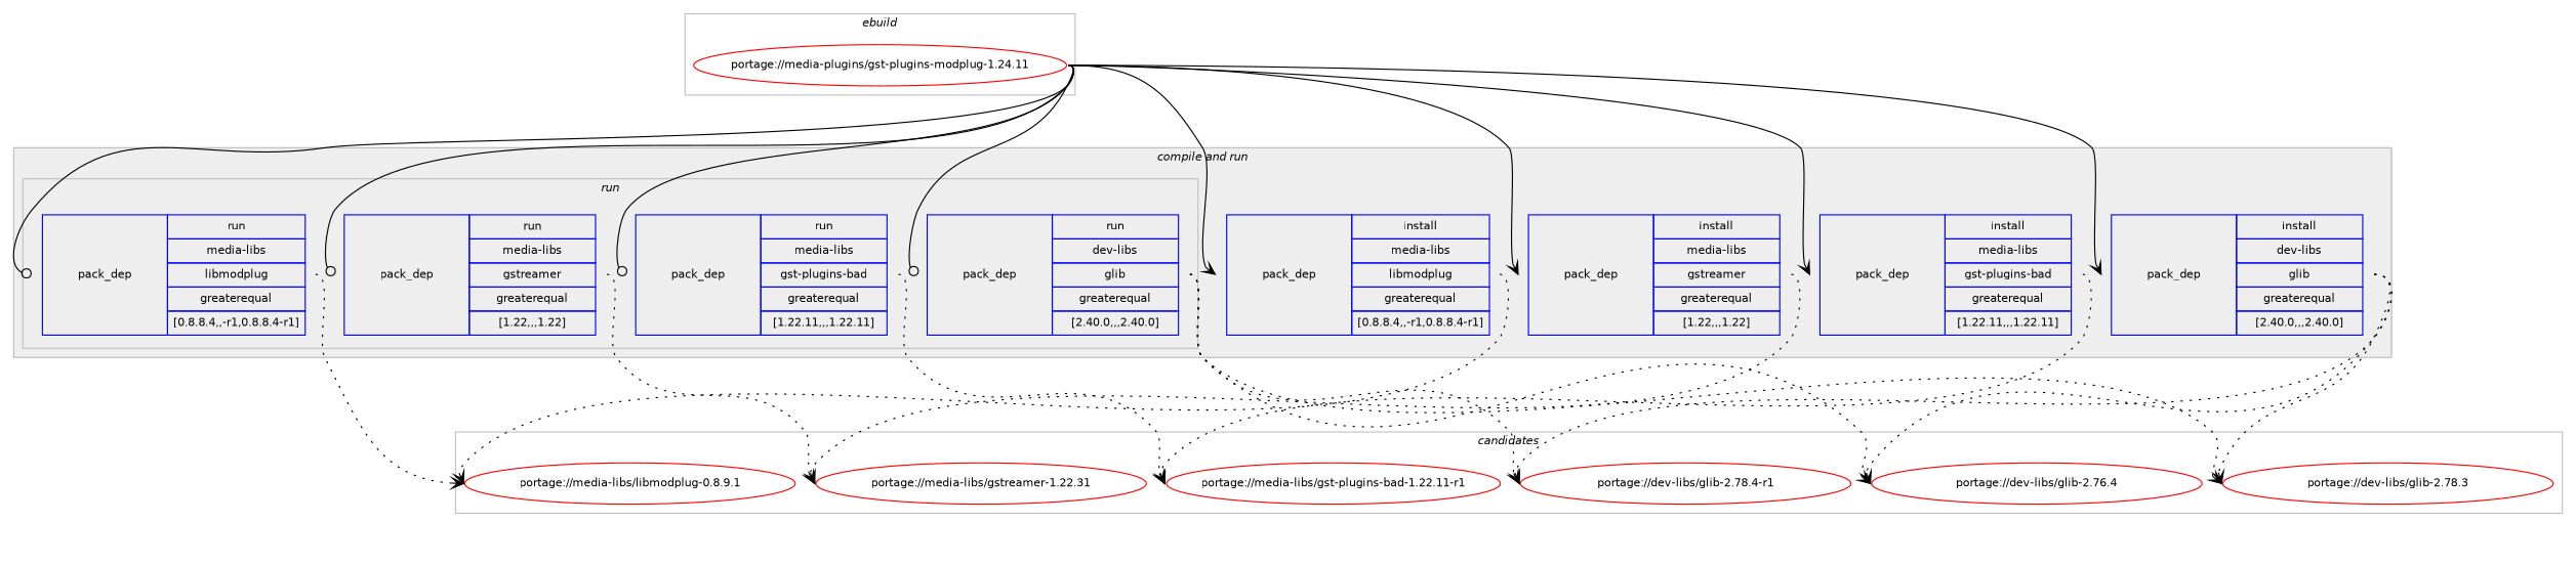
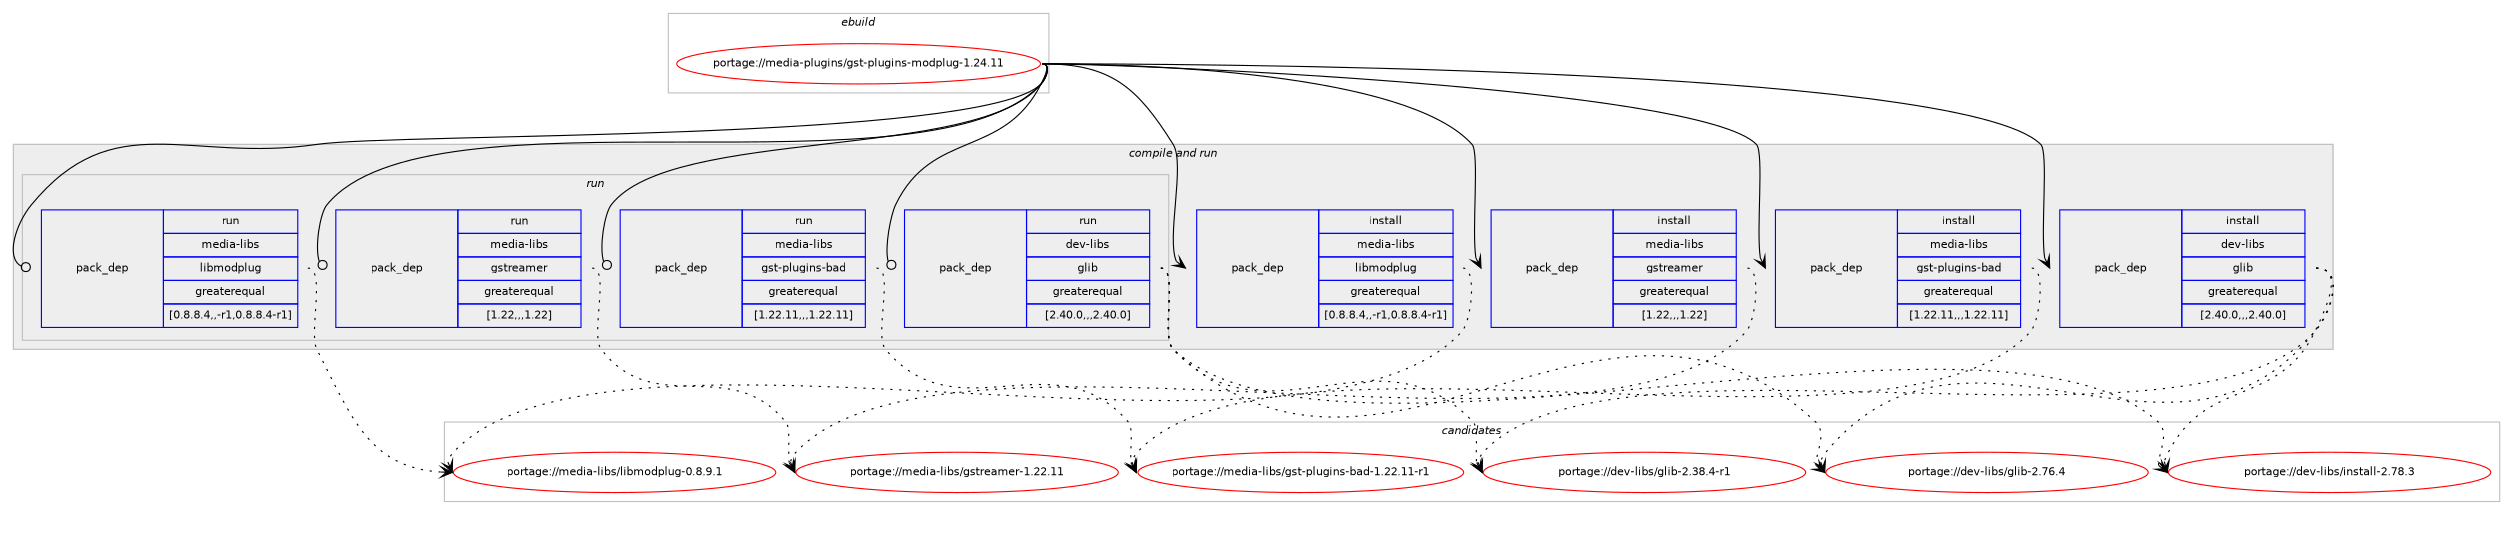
  digraph {
    compound=true
    concentrate=true
    fontname=Helvetica
    fontsize=10
    newrank=true
    rankdir=TB
    ranksep=1.5
    node [color=blue fontname=Helvetica fontsize=10 shape=none]
    edge [arrowhead=vee headport=w style=dotted tailport=e weight=100]
    n1 [color=red label="portage://media-plugins/gst-plugins-modplug-1.24.11" width=4 shape=""]
    n2 [label=<<TABLE BORDER="0" CELLBORDER="1" CELLSPACING="0" CELLPADDING="4" WIDTH="220"><TR><TD ROWSPAN="6" CELLPADDING="30">pack_dep</TD></TR><TR><TD WIDTH="110">install</TD></TR><TR><TD>dev-libs</TD></TR><TR><TD>glib</TD></TR><TR><TD>greaterequal</TD></TR><TR><TD>[2.40.0,,,2.40.0]</TD></TR></TABLE>>]
    n3 [label=<<TABLE BORDER="0" CELLBORDER="1" CELLSPACING="0" CELLPADDING="4" WIDTH="220"><TR><TD ROWSPAN="6" CELLPADDING="30">pack_dep</TD></TR><TR><TD WIDTH="110">install</TD></TR><TR><TD>media-libs</TD></TR><TR><TD>gst-plugins-bad</TD></TR><TR><TD>greaterequal</TD></TR><TR><TD>[1.22.11,,,1.22.11]</TD></TR></TABLE>>]
    n4 [label=<<TABLE BORDER="0" CELLBORDER="1" CELLSPACING="0" CELLPADDING="4" WIDTH="220"><TR><TD ROWSPAN="6" CELLPADDING="30">pack_dep</TD></TR><TR><TD WIDTH="110">install</TD></TR><TR><TD>media-libs</TD></TR><TR><TD>gstreamer</TD></TR><TR><TD>greaterequal</TD></TR><TR><TD>[1.22,,,1.22]</TD></TR></TABLE>>]
    n5 [label=<<TABLE BORDER="0" CELLBORDER="1" CELLSPACING="0" CELLPADDING="4" WIDTH="220"><TR><TD ROWSPAN="6" CELLPADDING="30">pack_dep</TD></TR><TR><TD WIDTH="110">install</TD></TR><TR><TD>media-libs</TD></TR><TR><TD>libmodplug</TD></TR><TR><TD>greaterequal</TD></TR><TR><TD>[0.8.8.4,,-r1,0.8.8.4-r1]</TD></TR></TABLE>>]
    n6 [label=<<TABLE BORDER="0" CELLBORDER="1" CELLSPACING="0" CELLPADDING="4" WIDTH="220"><TR><TD ROWSPAN="6" CELLPADDING="30">pack_dep</TD></TR><TR><TD WIDTH="110">run</TD></TR><TR><TD>dev-libs</TD></TR><TR><TD>glib</TD></TR><TR><TD>greaterequal</TD></TR><TR><TD>[2.40.0,,,2.40.0]</TD></TR></TABLE>>]
    n7 [label=<<TABLE BORDER="0" CELLBORDER="1" CELLSPACING="0" CELLPADDING="4" WIDTH="220"><TR><TD ROWSPAN="6" CELLPADDING="30">pack_dep</TD></TR><TR><TD WIDTH="110">run</TD></TR><TR><TD>media-libs</TD></TR><TR><TD>gst-plugins-bad</TD></TR><TR><TD>greaterequal</TD></TR><TR><TD>[1.22.11,,,1.22.11]</TD></TR></TABLE>>]
    n8 [label=<<TABLE BORDER="0" CELLBORDER="1" CELLSPACING="0" CELLPADDING="4" WIDTH="220"><TR><TD ROWSPAN="6" CELLPADDING="30">pack_dep</TD></TR><TR><TD WIDTH="110">run</TD></TR><TR><TD>media-libs</TD></TR><TR><TD>gstreamer</TD></TR><TR><TD>greaterequal</TD></TR><TR><TD>[1.22,,,1.22]</TD></TR></TABLE>>]
    n9 [label=<<TABLE BORDER="0" CELLBORDER="1" CELLSPACING="0" CELLPADDING="4" WIDTH="220"><TR><TD ROWSPAN="6" CELLPADDING="30">pack_dep</TD></TR><TR><TD WIDTH="110">run</TD></TR><TR><TD>media-libs</TD></TR><TR><TD>libmodplug</TD></TR><TR><TD>greaterequal</TD></TR><TR><TD>[0.8.8.4,,-r1,0.8.8.4-r1]</TD></TR></TABLE>>]
-   n10 [color=red label="portage://dev-libs/glib-2.78.4-r1" width=4 shape=""]
-   n11 [color=red label="portage://dev-libs/glib-2.78.3" width=4 shape=""]
+   n10 [color=red label="portage://dev-libs/glib-2.38.4-r1" width=4 shape=""]
+   n11 [color=red label="portage://dev-libs/install-2.78.3" width=4 shape=""]
    n12 [color=red label="portage://dev-libs/glib-2.76.4" width=4 shape=""]
    n13 [color=red label="portage://media-libs/gst-plugins-bad-1.22.11-r1" width=4 shape=""]
-   n14 [color=red label="portage://media-libs/gstreamer-1.22.31" width=4 shape=""]
+   n14 [color=red label="portage://media-libs/gstreamer-1.22.11" width=4 shape=""]
    n15 [color=red label="portage://media-libs/libmodplug-0.8.9.1" width=4 shape=""]
    subgraph cluster_1 {
      color=gray
      label=<<i>ebuild</i>>
      n1
    }
    subgraph cluster_2 {
      color=gray
      label=<<i>dependencies</i>>
      subgraph cluster_3 {
        color=gray
        fillcolor="#eeeeee"
        label=<<i>compile</i>>
        style=filled
        subgraph sub_4 {
          color=gray
          fillcolor="#eeeeee"
          label=<<i>compile</i>>
          style=filled
          n2
        }
        subgraph sub_5 {
          color=gray
          fillcolor="#eeeeee"
          label=<<i>compile</i>>
          style=filled
          n3
        }
        subgraph sub_6 {
          color=gray
          fillcolor="#eeeeee"
          label=<<i>compile</i>>
          style=filled
          n4
        }
        subgraph sub_7 {
          color=gray
          fillcolor="#eeeeee"
          label=<<i>compile</i>>
          style=filled
          n5
        }
      }
      subgraph cluster_8 {
        color=gray
        fillcolor="#eeeeee"
        label=<<i>compile and run</i>>
        style=filled
      }
      subgraph cluster_9 {
        color=gray
        fillcolor="#eeeeee"
        label=<<i>run</i>>
        style=filled
        subgraph sub_10 {
          color=gray
          fillcolor="#eeeeee"
          label=<<i>run</i>>
          style=filled
          n6
        }
        subgraph sub_11 {
          color=gray
          fillcolor="#eeeeee"
          label=<<i>run</i>>
          style=filled
          n7
        }
        subgraph sub_12 {
          color=gray
          fillcolor="#eeeeee"
          label=<<i>run</i>>
          style=filled
          n8
        }
        subgraph sub_13 {
          color=gray
          fillcolor="#eeeeee"
          label=<<i>run</i>>
          style=filled
          n9
        }
      }
    }
    subgraph cluster_14 {
      color=gray
      label=<<i>candidates</i>>
      rank=same
      subgraph sub_15 {
        color=black
        label=<<i>candidates</i>>
        nodesep=1
        rank=same
        n10
        n11
        n12
      }
      subgraph sub_16 {
        color=black
        label=<<i>candidates</i>>
        nodesep=1
        rank=same
        n13
      }
      subgraph sub_17 {
        color=black
        label=<<i>candidates</i>>
        nodesep=1
        rank=same
        n14
      }
      subgraph sub_18 {
        color=black
        label=<<i>candidates</i>>
        nodesep=1
        rank=same
        n15
      }
      subgraph sub_19 {
        color=black
        label=<<i>candidates</i>>
        nodesep=1
        rank=same
        n10
        n11
        n12
      }
      subgraph sub_20 {
        color=black
        label=<<i>candidates</i>>
        nodesep=1
        rank=same
        n13
      }
      subgraph sub_21 {
        color=black
        label=<<i>candidates</i>>
        nodesep=1
        rank=same
        n14
      }
      subgraph sub_22 {
        color=black
        label=<<i>candidates</i>>
        nodesep=1
        rank=same
        n15
      }
    }
    n1 -> n2 [style=solid weight=20]
    n1 -> n3 [style=solid weight=20]
    n1 -> n4 [style=solid weight=20]
    n1 -> n5 [style=solid weight=20]
    n1 -> n6 [arrowhead=odot style=solid weight=20]
    n1 -> n7 [arrowhead=odot style=solid weight=20]
    n1 -> n8 [arrowhead=odot style=solid weight=20]
    n1 -> n9 [arrowhead=odot style=solid weight=20]
    n2 -> n10
    n2 -> n11
    n2 -> n12
    n3 -> n13
    n4 -> n14
    n5 -> n15
    n6 -> n10
    n6 -> n11
    n6 -> n12
    n7 -> n13
    n8 -> n14
    n9 -> n15
  }
